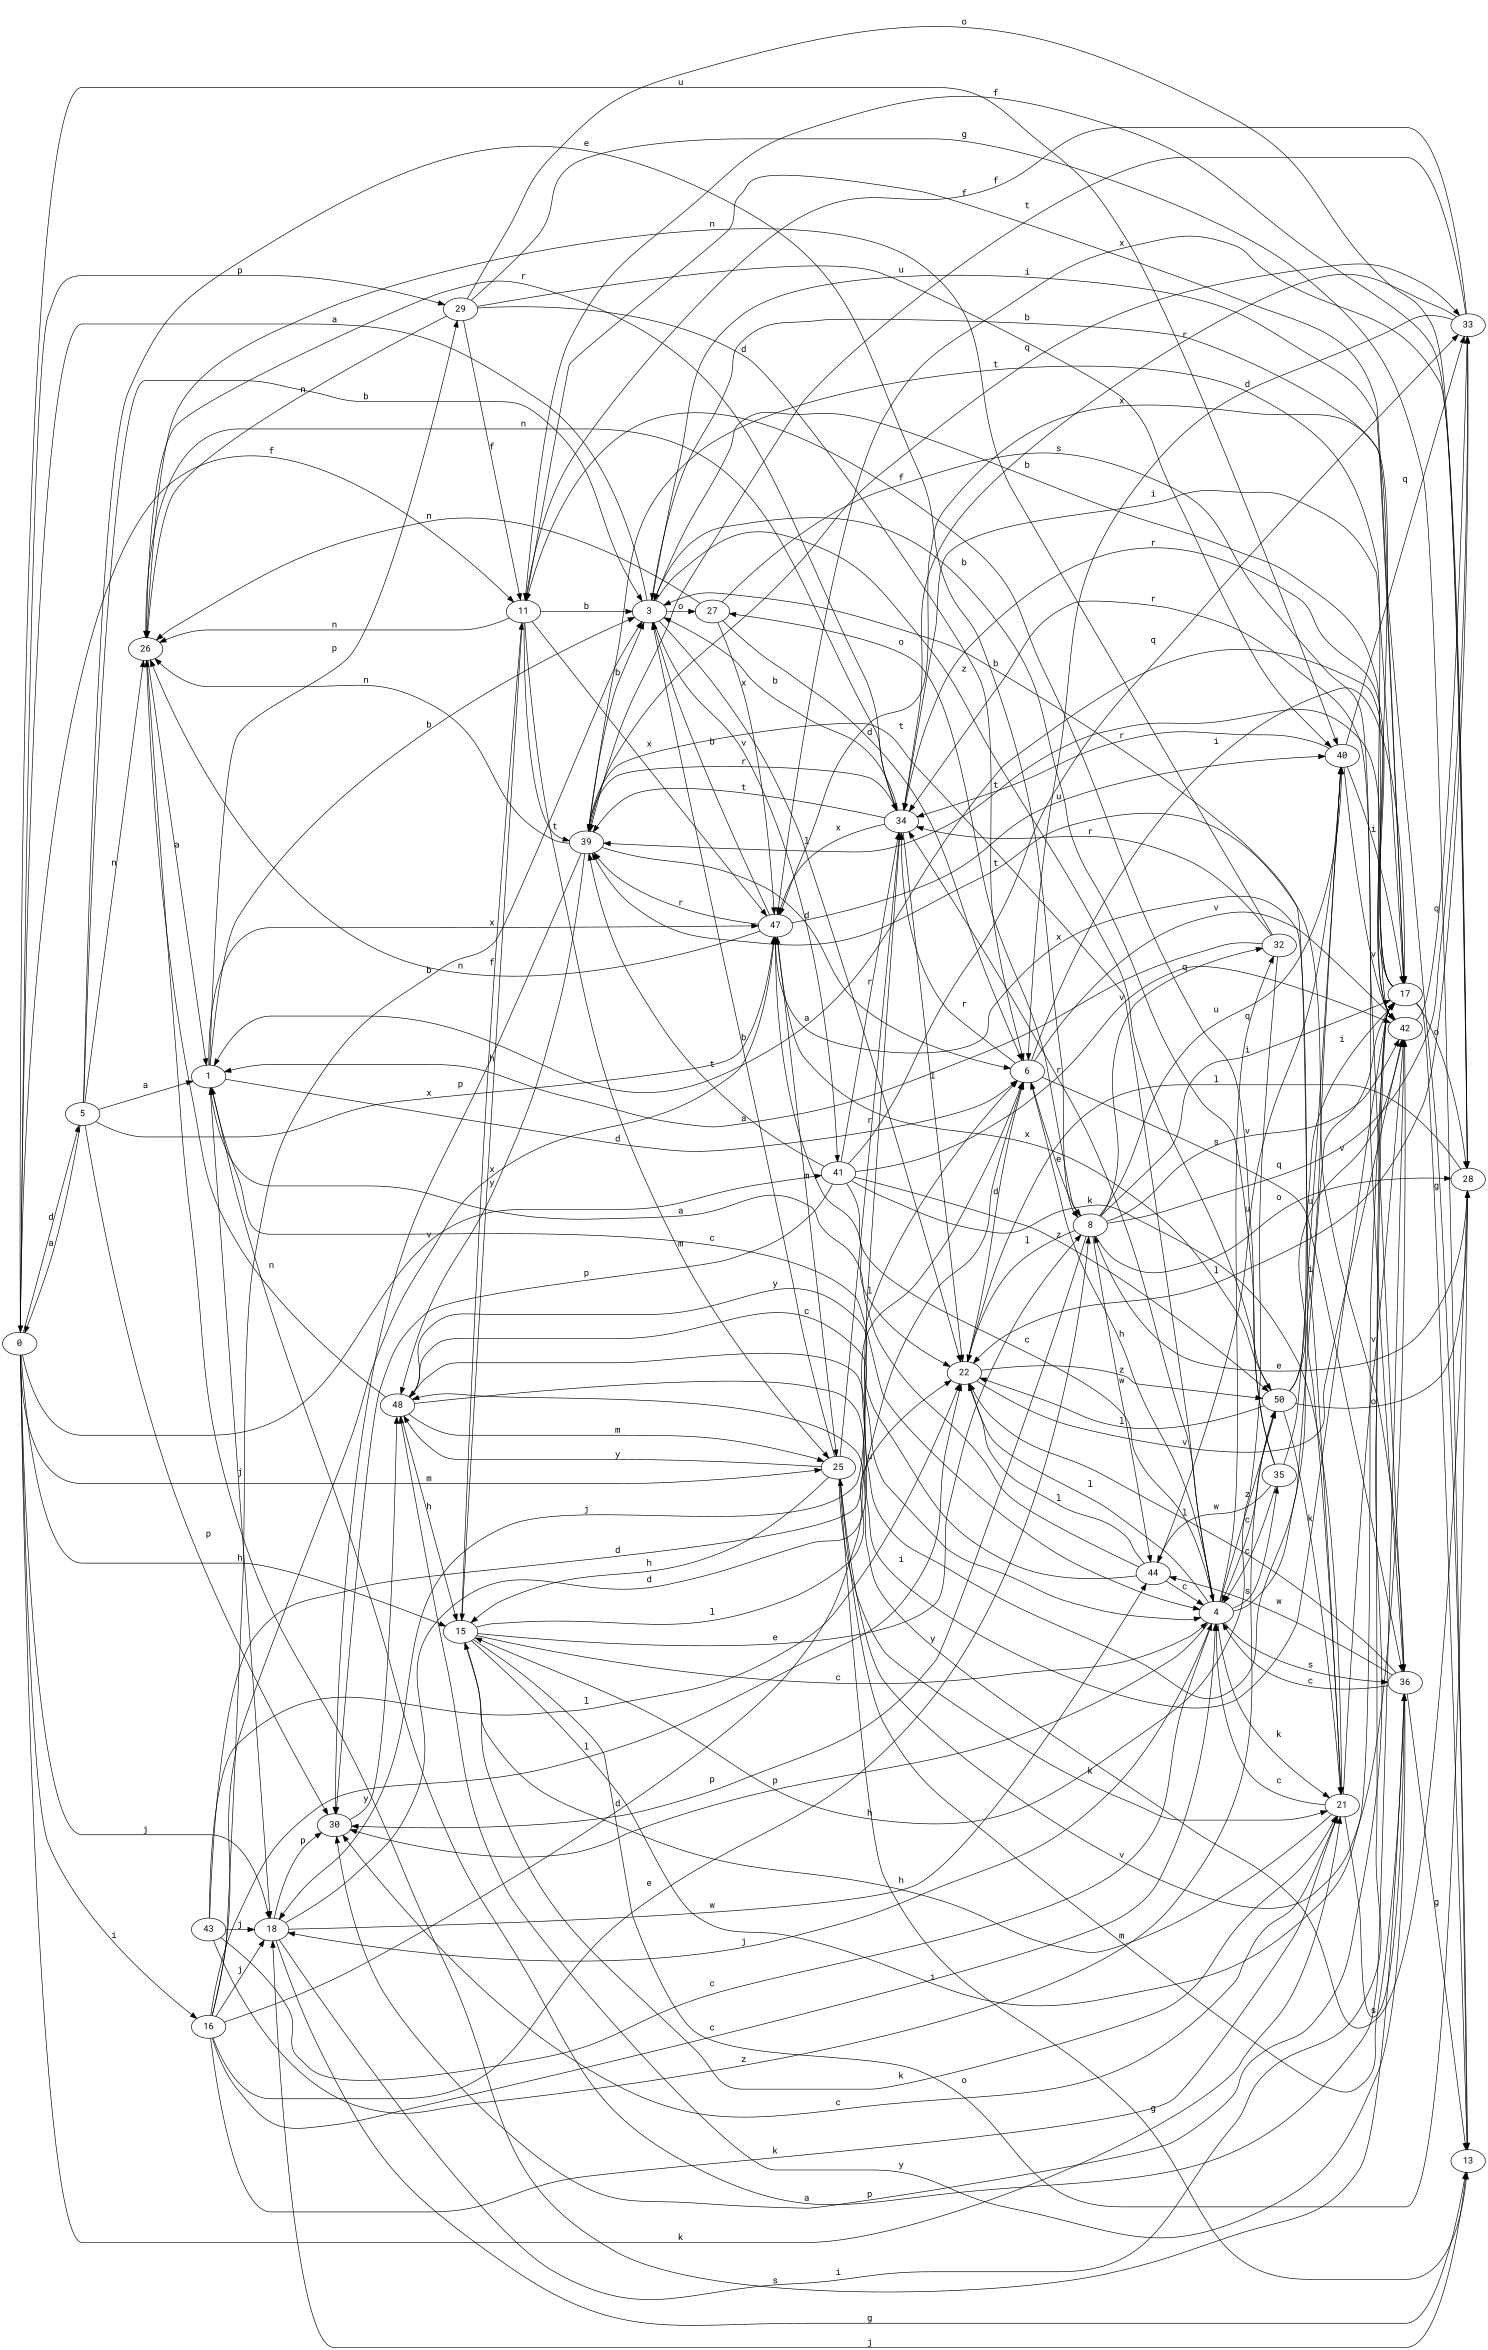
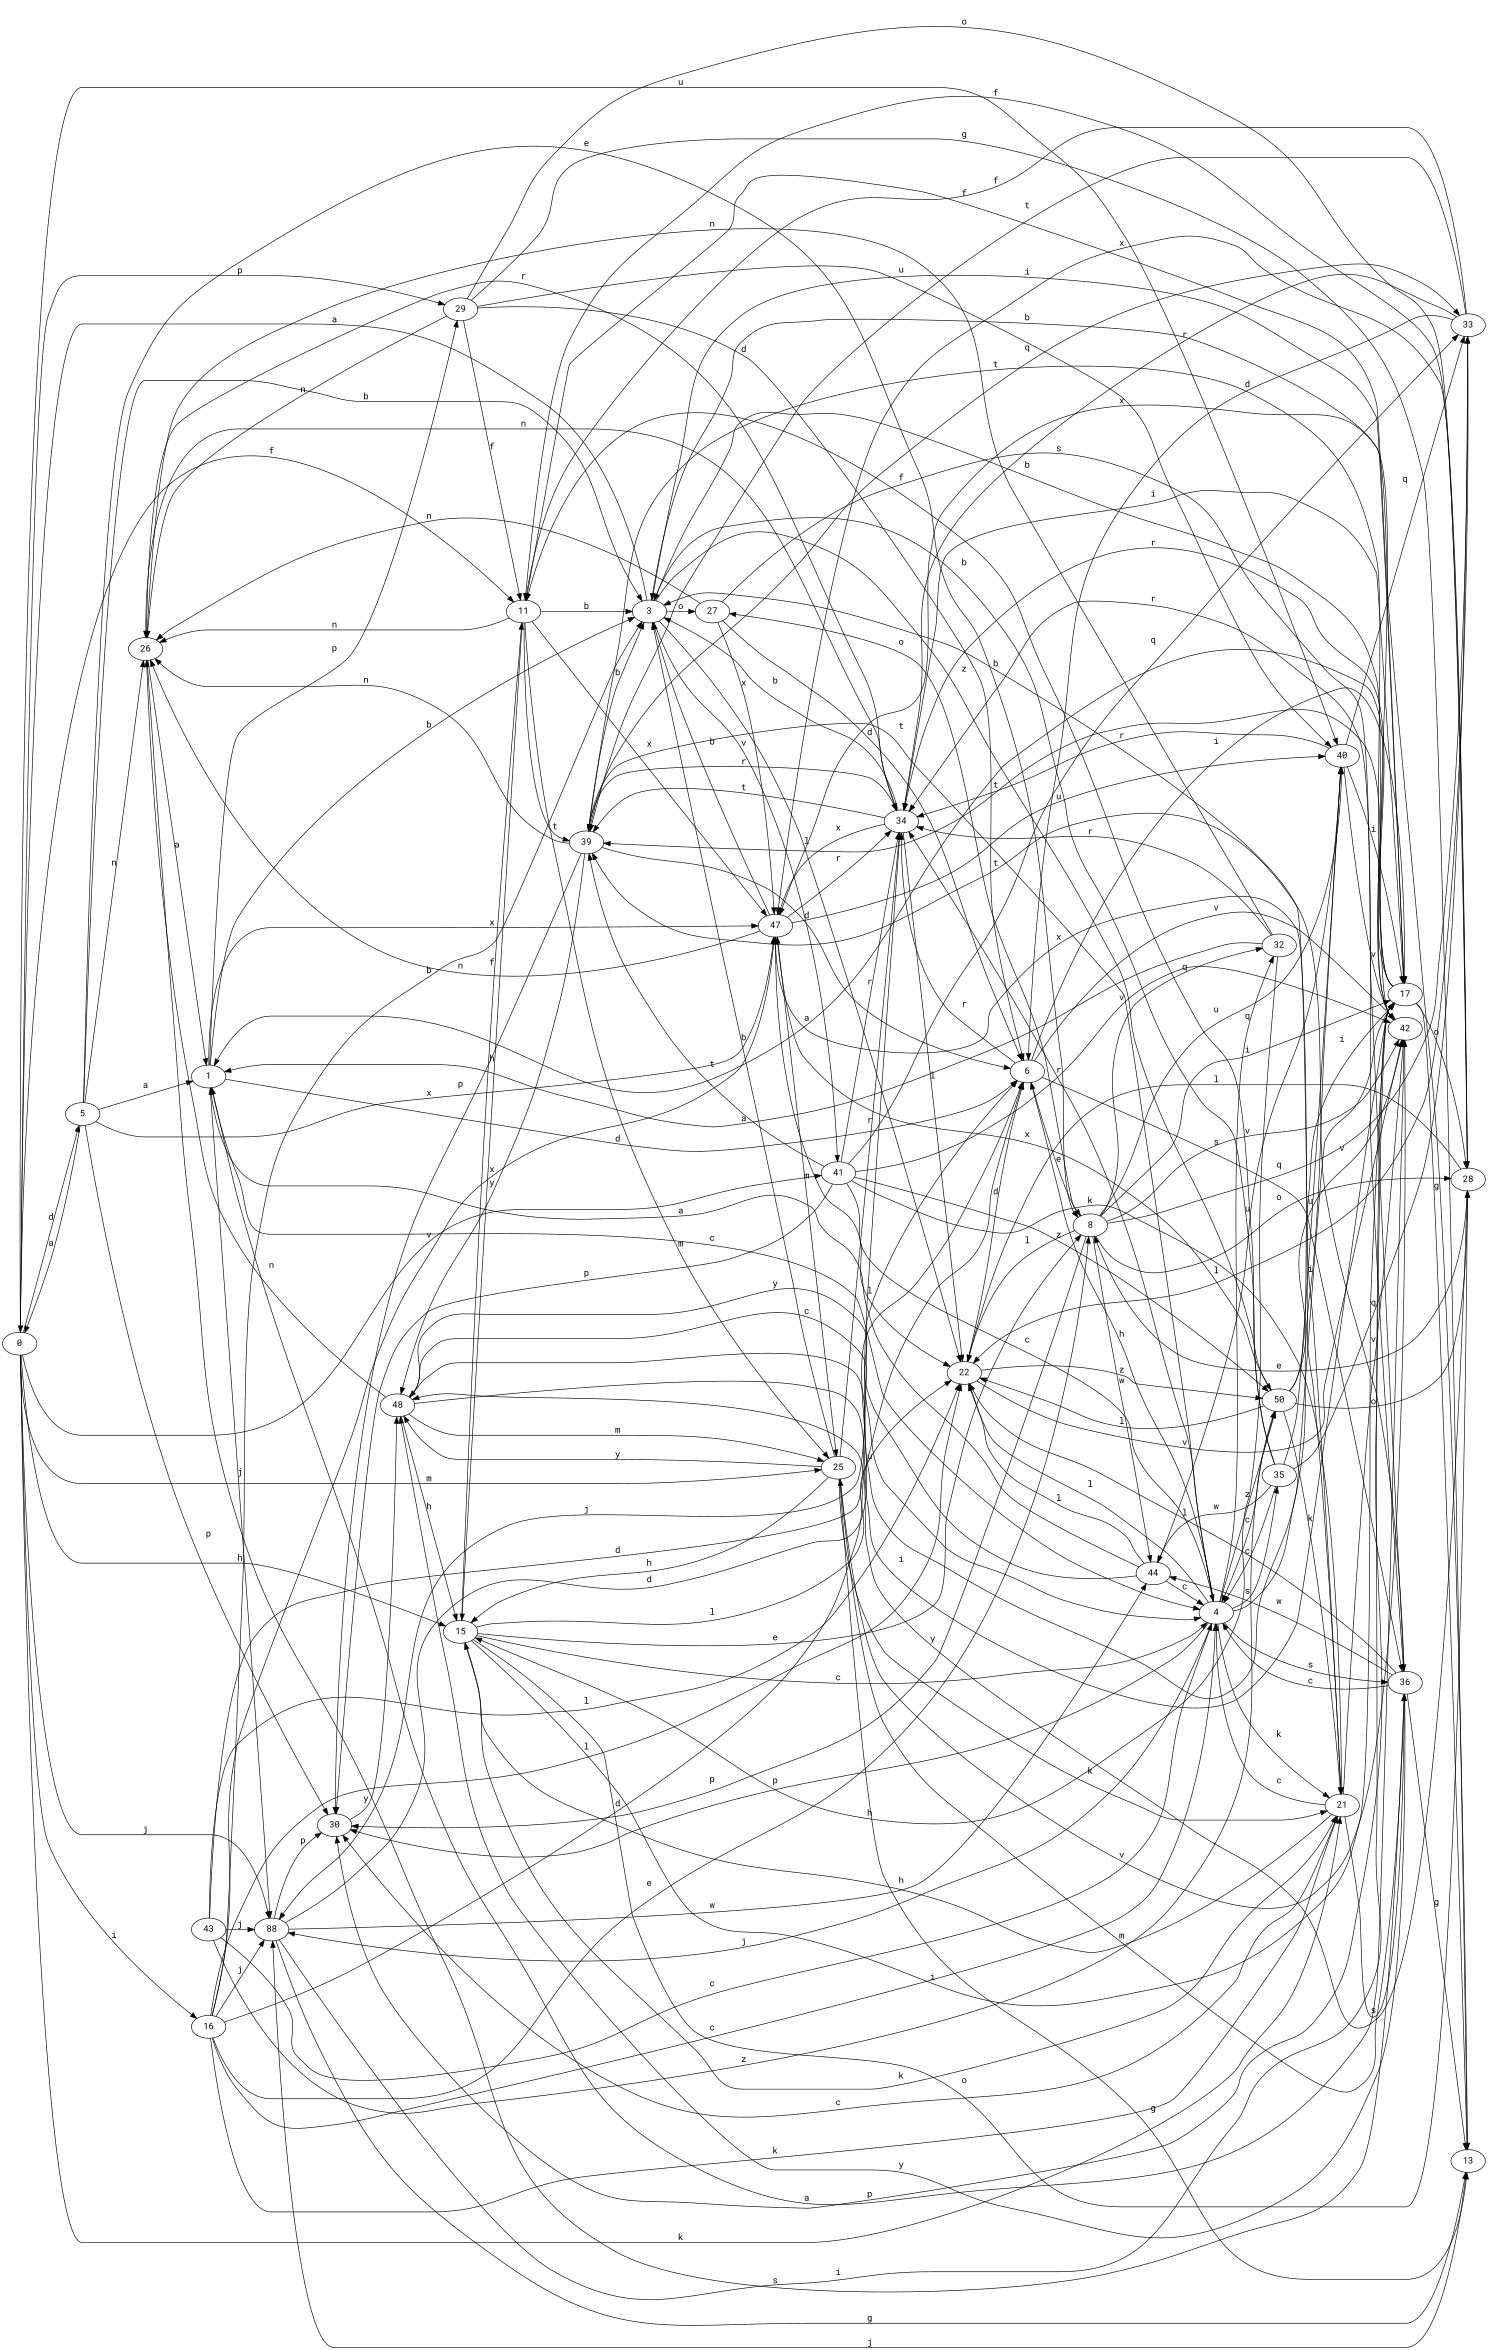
  strict digraph {
    fontname="Roboto Mono"
    rankdir=LR
    node [fontname="Roboto Mono"]
    edge [fontname="Roboto Mono"]
    0
    5
    11
    15
    16
-   18
+   18 [label=88]
    21
    25
    29
    40
    41
    1
    3
    47
    30
    8
    26
    39
    4
    17
    22
    28
    6
    44
    13
    36
    42
    34
    48
    33
    50
    27
    32
    35
    43
    0 -> 5 [label=d]
    0 -> 11 [label=f]
    0 -> 15 [label=h]
    0 -> 16 [label=i]
    0 -> 18 [label=j]
    0 -> 21 [label=k]
    0 -> 25 [label=m]
    0 -> 29 [label=p]
    0 -> 40 [label=u]
    0 -> 41 [label=v]
    5 -> 0 [label=a]
    5 -> 1 [label=a]
    5 -> 3 [label=b]
    5 -> 47 [label=x]
    5 -> 30 [label=p]
    5 -> 8 [label=e]
    5 -> 26 [label=n]
    11 -> 15 [label=h]
    11 -> 25 [label=m]
    11 -> 3 [label=b]
    11 -> 47 [label=x]
    11 -> 26 [label=n]
    11 -> 39 [label=t]
    15 -> 11 [label=f]
    15 -> 21 [label=k]
    15 -> 8 [label=e]
    15 -> 4 [label=c]
    15 -> 17 [label=i]
    15 -> 22 [label=l]
    15 -> 28 [label=o]
    16 -> 18 [label=j]
    16 -> 21 [label=k]
    16 -> 3 [label=b]
    16 -> 47 [label=x]
    16 -> 8 [label=e]
    16 -> 4 [label=c]
    16 -> 22 [label=l]
    16 -> 6 [label=d]
    18 -> 30 [label=p]
    18 -> 17 [label=i]
    18 -> 6 [label=d]
    18 -> 44 [label=w]
    18 -> 13 [label=g]
    21 -> 15 [label=h]
    21 -> 3 [label=b]
    21 -> 47 [label=x]
    21 -> 30 [label=c]
    21 -> 4 [label=c]
    21 -> 36 [label=s]
    21 -> 42 [label=v]
    25 -> 15 [label=h]
    25 -> 21 [label=k]
    25 -> 3 [label=b]
    25 -> 13 [label=g]
    25 -> 42 [label=v]
    25 -> 34 [label=r]
    25 -> 48 [label=y]
    29 -> 11 [label=f]
    29 -> 40 [label=u]
    29 -> 26 [label=n]
    29 -> 28 [label=o]
    29 -> 6 [label=d]
    29 -> 13 [label=g]
    40 -> 17 [label=i]
    40 -> 42 [label=v]
    40 -> 34 [label=r]
    40 -> 33 [label=q]
    41 -> 21 [label=k]
    41 -> 30 [label=p]
    41 -> 39 [label=t]
    41 -> 4 [label=c]
    41 -> 42 [label=v]
    41 -> 34 [label=r]
    41 -> 33 [label=q]
    41 -> 50 [label=z]
    1 -> 18 [label=j]
    1 -> 29 [label=p]
    1 -> 3 [label=b]
    1 -> 47 [label=x]
    1 -> 4 [label=c]
    1 -> 6 [label=d]
    3 -> 0 [label=a]
    3 -> 41 [label=v]
    3 -> 17 [label=i]
    3 -> 22 [label=l]
    3 -> 50 [label=z]
    3 -> 27 [label=o]
    47 -> 25 [label=m]
    47 -> 40 [label=u]
    47 -> 3 [label=b]
    47 -> 26 [label=n]
    47 -> 22 [label=l]
-   47 -> 39 [label=r]
+   47 -> 34 [label=r]
    30 -> 48 [label=y]
    8 -> 40 [label=u]
    8 -> 30 [label=p]
    8 -> 17 [label=i]
    8 -> 22 [label=l]
    8 -> 28 [label=o]
    8 -> 44 [label=w]
    8 -> 42 [label=v]
    8 -> 33 [label=q]
    8 -> 27 [label=o]
    8 -> 32 [label=q]
    26 -> 1 [label=a]
    26 -> 36 [label=s]
    26 -> 34 [label=r]
    39 -> 3 [label=b]
    39 -> 30 [label=p]
    39 -> 26 [label=n]
    39 -> 6 [label=d]
    39 -> 34 [label=r]
    39 -> 48 [label=y]
    39 -> 33 [label=q]
    4 -> 18 [label=j]
    4 -> 21 [label=k]
    4 -> 30 [label=p]
    4 -> 39 [label=t]
    4 -> 17 [label=i]
    4 -> 22 [label=l]
    4 -> 6 [label=h]
    4 -> 36 [label=s]
    4 -> 34 [label=r]
    4 -> 50 [label=z]
    4 -> 32 [label=q]
    4 -> 35 [label=s]
    17 -> 11 [label=f]
    17 -> 1 [label=a]
    17 -> 3 [label=b]
    17 -> 30 [label=p]
    17 -> 39 [label=t]
    17 -> 28 [label=o]
    17 -> 13 [label=g]
    22 -> 6 [label=d]
    22 -> 42 [label=v]
    22 -> 50 [label=z]
    28 -> 11 [label=f]
    28 -> 47 [label=x]
    28 -> 8 [label=e]
    28 -> 22 [label=l]
    28 -> 48 [label=y]
    6 -> 8 [label=e]
    6 -> 17 [label=i]
    6 -> 36 [label=s]
    6 -> 42 [label=v]
    6 -> 34 [label=r]
    44 -> 40 [label=u]
    44 -> 1 [label=a]
    44 -> 4 [label=c]
    44 -> 22 [label=l]
    44 -> 48 [label=y]
    13 -> 18 [label=j]
    13 -> 47 [label=x]
    36 -> 25 [label=m]
    36 -> 39 [label=t]
    36 -> 4 [label=c]
    36 -> 22 [label=l]
    36 -> 44 [label=w]
    36 -> 13 [label=g]
    36 -> 34 [label=r]
    36 -> 48 [label=y]
    42 -> 1 [label=a]
    42 -> 3 [label=b]
    42 -> 39 [label=t]
    42 -> 34 [label=r]
-   42 -> 33 [label=q]
+   35 -> 33 [label=q]
    34 -> 18 [label=j]
    34 -> 3 [label=b]
    34 -> 47 [label=x]
    34 -> 26 [label=n]
    34 -> 39 [label=t]
    34 -> 17 [label=i]
    34 -> 22 [label=l]
    48 -> 15 [label=h]
    48 -> 25 [label=m]
    48 -> 40 [label=u]
    48 -> 26 [label=n]
    48 -> 4 [label=c]
    48 -> 17 [label=i]
    33 -> 11 [label=f]
    33 -> 39 [label=t]
    33 -> 22 [label=l]
    33 -> 6 [label=d]
    33 -> 34 [label=r]
    50 -> 21 [label=k]
    50 -> 47 [label=x]
    50 -> 4 [label=c]
    50 -> 17 [label=i]
    50 -> 22 [label=l]
    50 -> 28 [label=o]
    50 -> 42 [label=v]
    27 -> 47 [label=x]
    27 -> 26 [label=n]
    27 -> 6 [label=d]
    27 -> 36 [label=s]
    32 -> 15 [label=h]
    32 -> 1 [label=a]
    32 -> 26 [label=n]
    32 -> 34 [label=r]
    35 -> 11 [label=f]
    35 -> 40 [label=u]
    35 -> 3 [label=b]
    35 -> 4 [label=c]
    35 -> 44 [label=w]
    43 -> 18 [label=j]
    43 -> 4 [label=c]
    43 -> 22 [label=l]
    43 -> 6 [label=d]
    43 -> 50 [label=z]
  }
